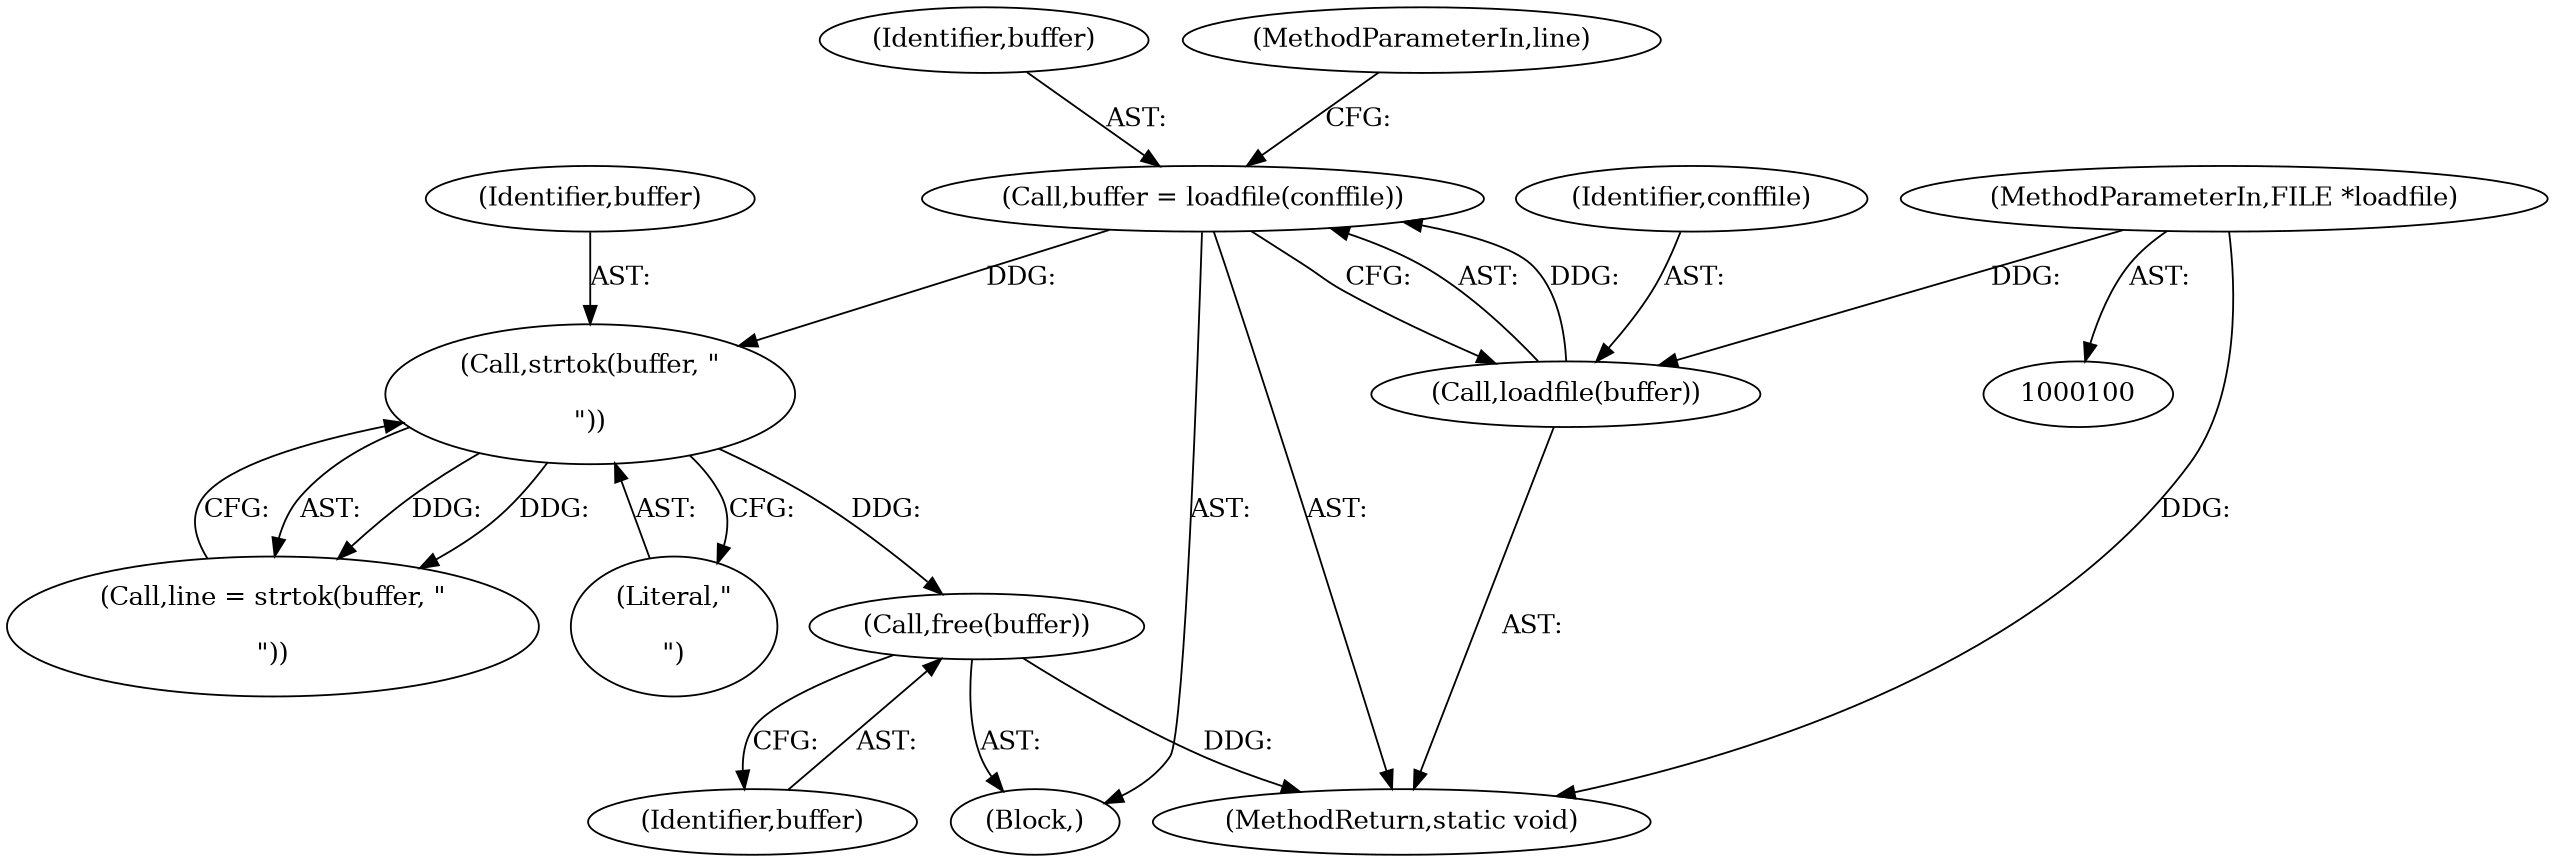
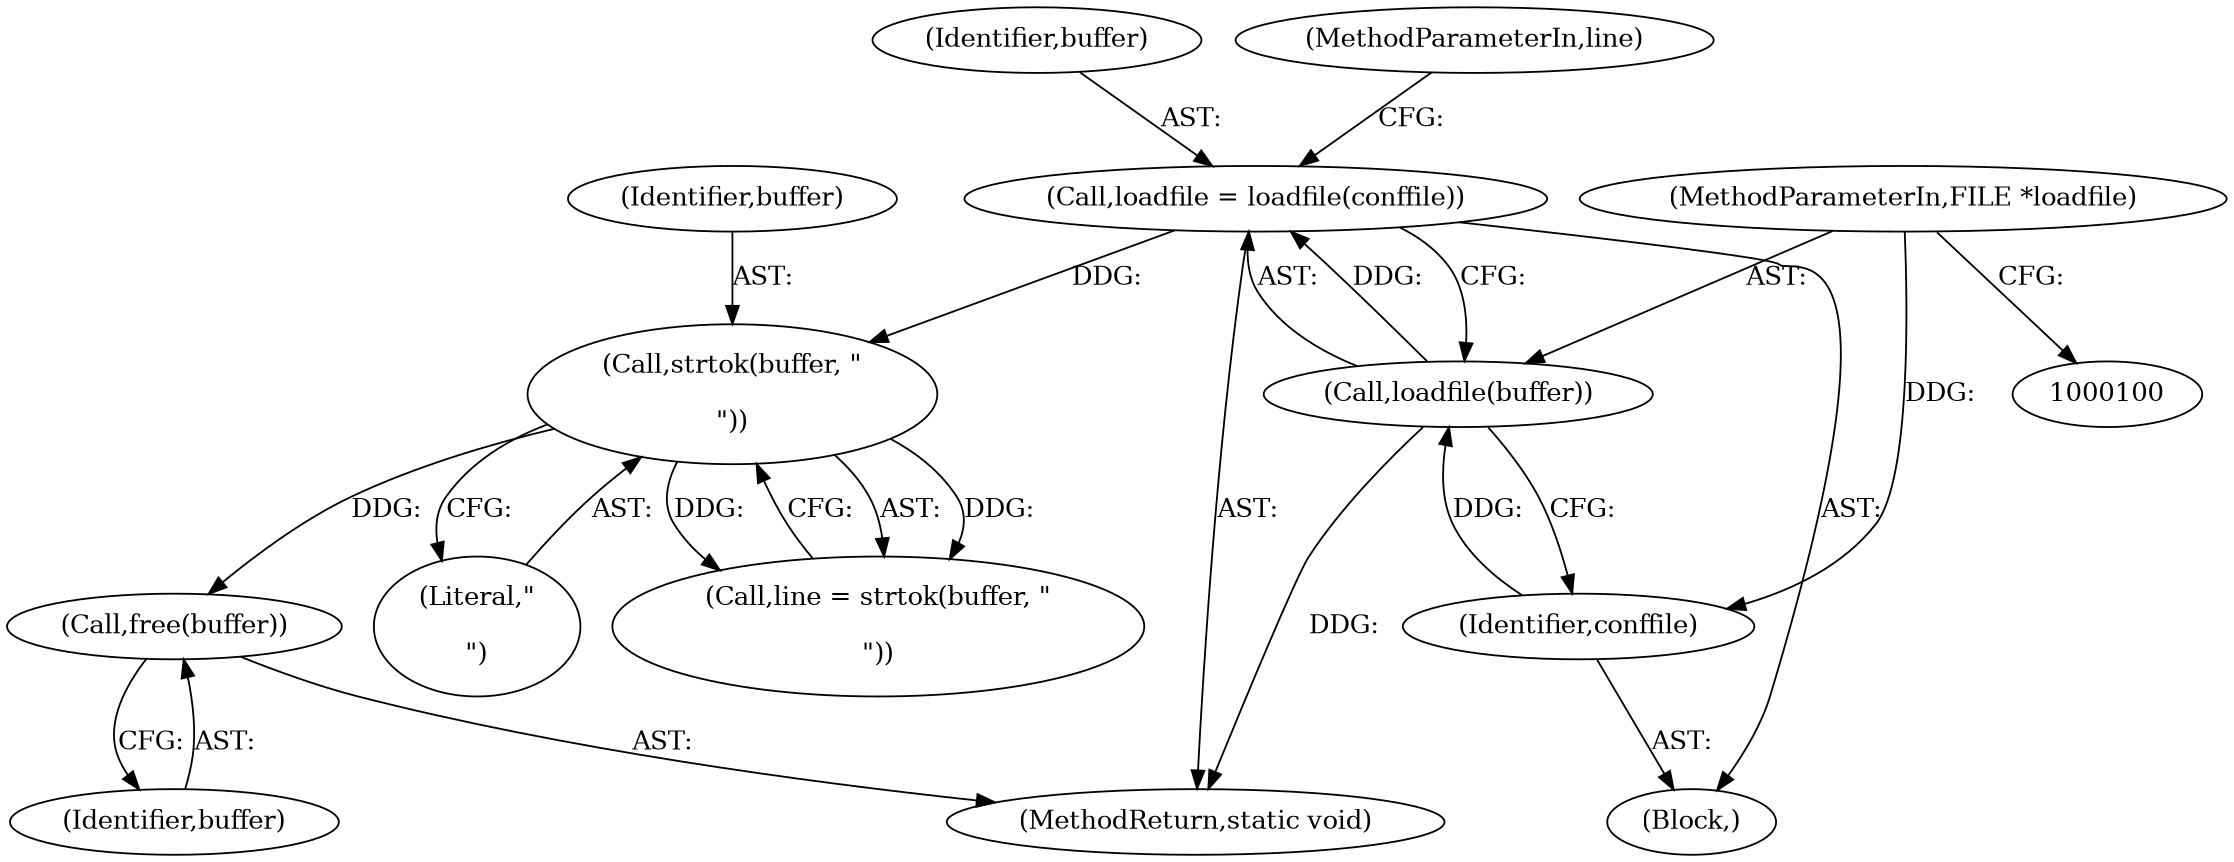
  digraph {
    n1 [label="(Call,free(buffer))"]
    n2 [label="(Block,)"]
    n3 [label="(Identifier,buffer)"]
    n4 [label="(MethodReturn,static void)"]
    n5 [label="(Call,strtok(buffer, \"\r\n\"))"]
    n6 [label="(Call,line = strtok(buffer, \"\r\n\"))"]
    n7 [label="(Literal,\"\r\n\")"]
-   n8 [label="(Call,buffer = loadfile(conffile))"]
+   n8 [label="(Call,loadfile = loadfile(conffile))"]
    n9 [label="(Call,loadfile(buffer))"]
    n10 [label="(Identifier,conffile)"]
    n11 [label="(MethodParameterIn,FILE *loadfile)"]
    1000100
    n13 [label="(Identifier,buffer)"]
    n14 [label="(Identifier,buffer)"]
    n15 [label="(MethodParameterIn,line)"]
-   n1 -> n2 [label="AST: "]
+   n10 -> n2 [label="AST: "]
    n1 -> n3 [label="CFG: "]
-   n1 -> n4 [label="DDG: "]
+   n1 -> n4 [label="AST: "]
    n3 -> n1 [label="AST: "]
    n5 -> n1 [label="DDG: "]
    n5 -> n6 [label="AST: "]
    n5 -> n6 [label="DDG: "]
    n5 -> n6 [label="DDG: "]
    n5 -> n7 [label="CFG: "]
    n6 -> n5 [label="CFG: "]
    n7 -> n5 [label="AST: "]
    n8 -> n2 [label="AST: "]
    n8 -> n4 [label="AST: "]
    n8 -> n5 [label="DDG: "]
    n8 -> n9 [label="CFG: "]
-   n9 -> n4 [label="AST: "]
+   n9 -> n4 [label="DDG: "]
    n9 -> n8 [label="AST: "]
    n9 -> n8 [label="DDG: "]
-   n10 -> n9 [label="AST: "]
-   n11 -> n4 [label="DDG: "]
-   n11 -> n9 [label="DDG: "]
-   n11 -> 1000100 [label="AST: "]
+   n9 -> n10 [label="CFG: "]
+   n10 -> n9 [label="DDG: "]
+   n11 -> n10 [label="DDG: "]
+   n11 -> n9 [label="AST: "]
+   n11 -> 1000100 [label="CFG: "]
    n13 -> n5 [label="AST: "]
    n14 -> n8 [label="AST: "]
    n15 -> n8 [label="CFG: "]
  }
